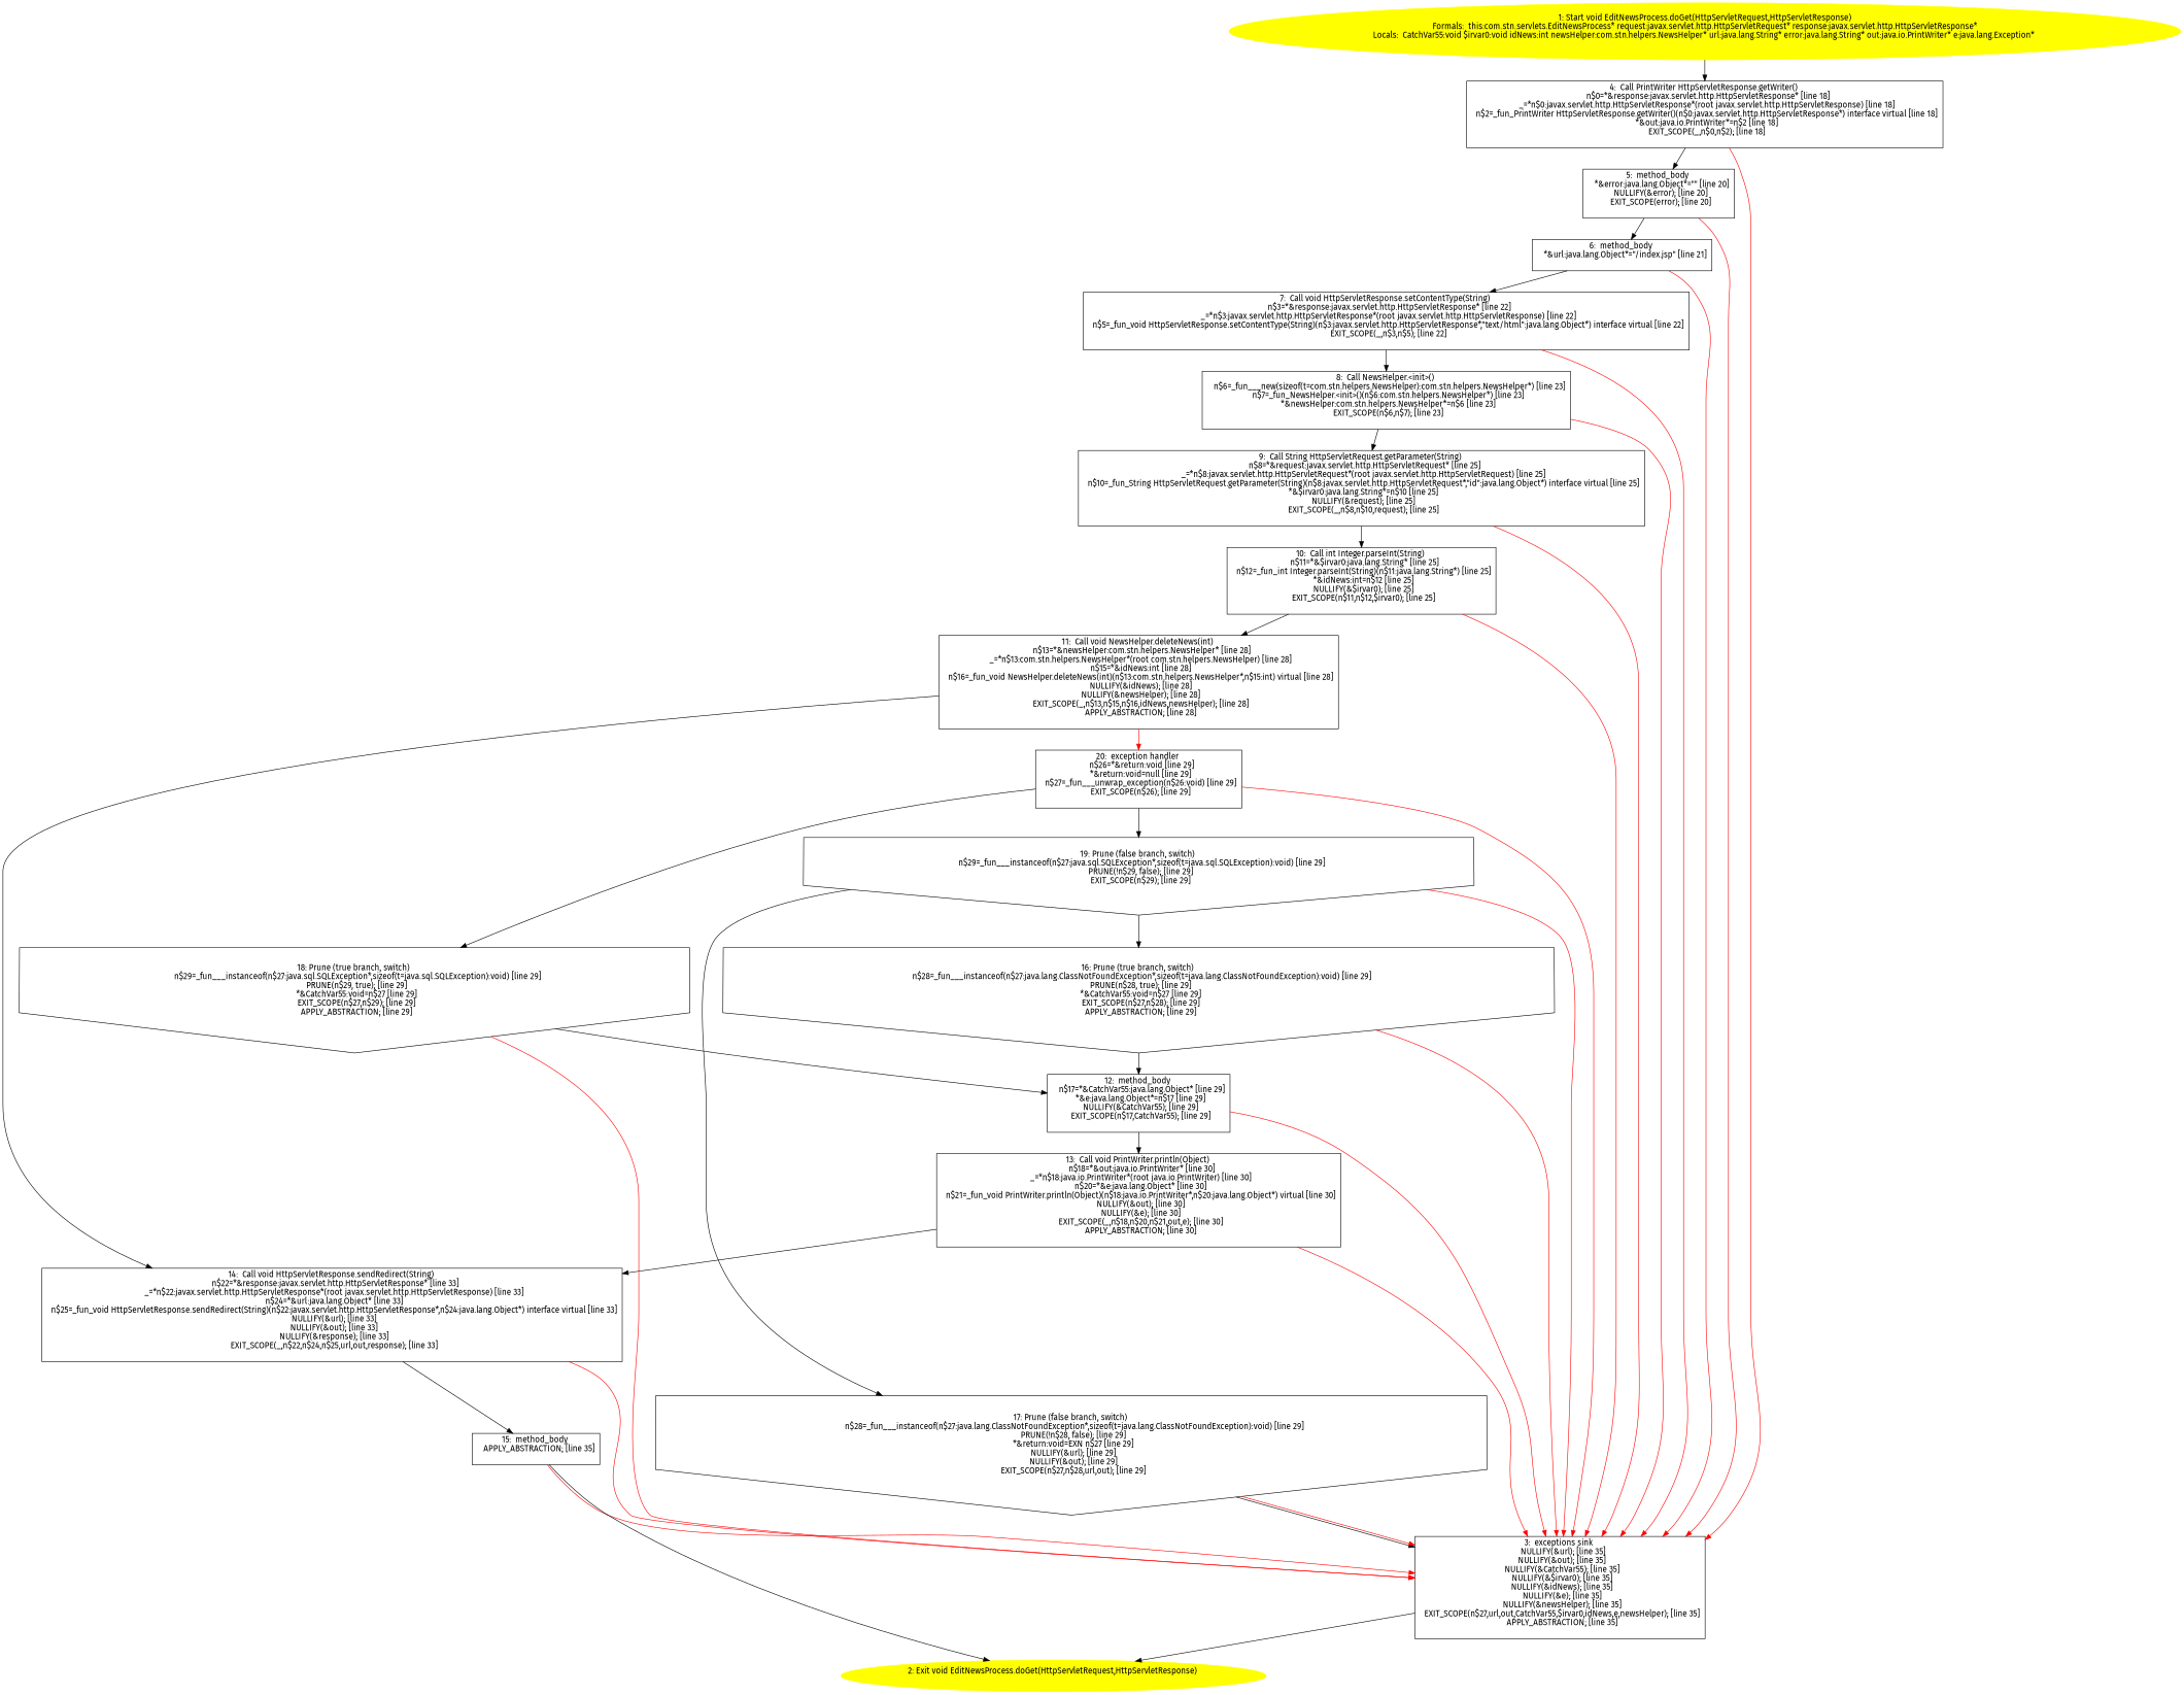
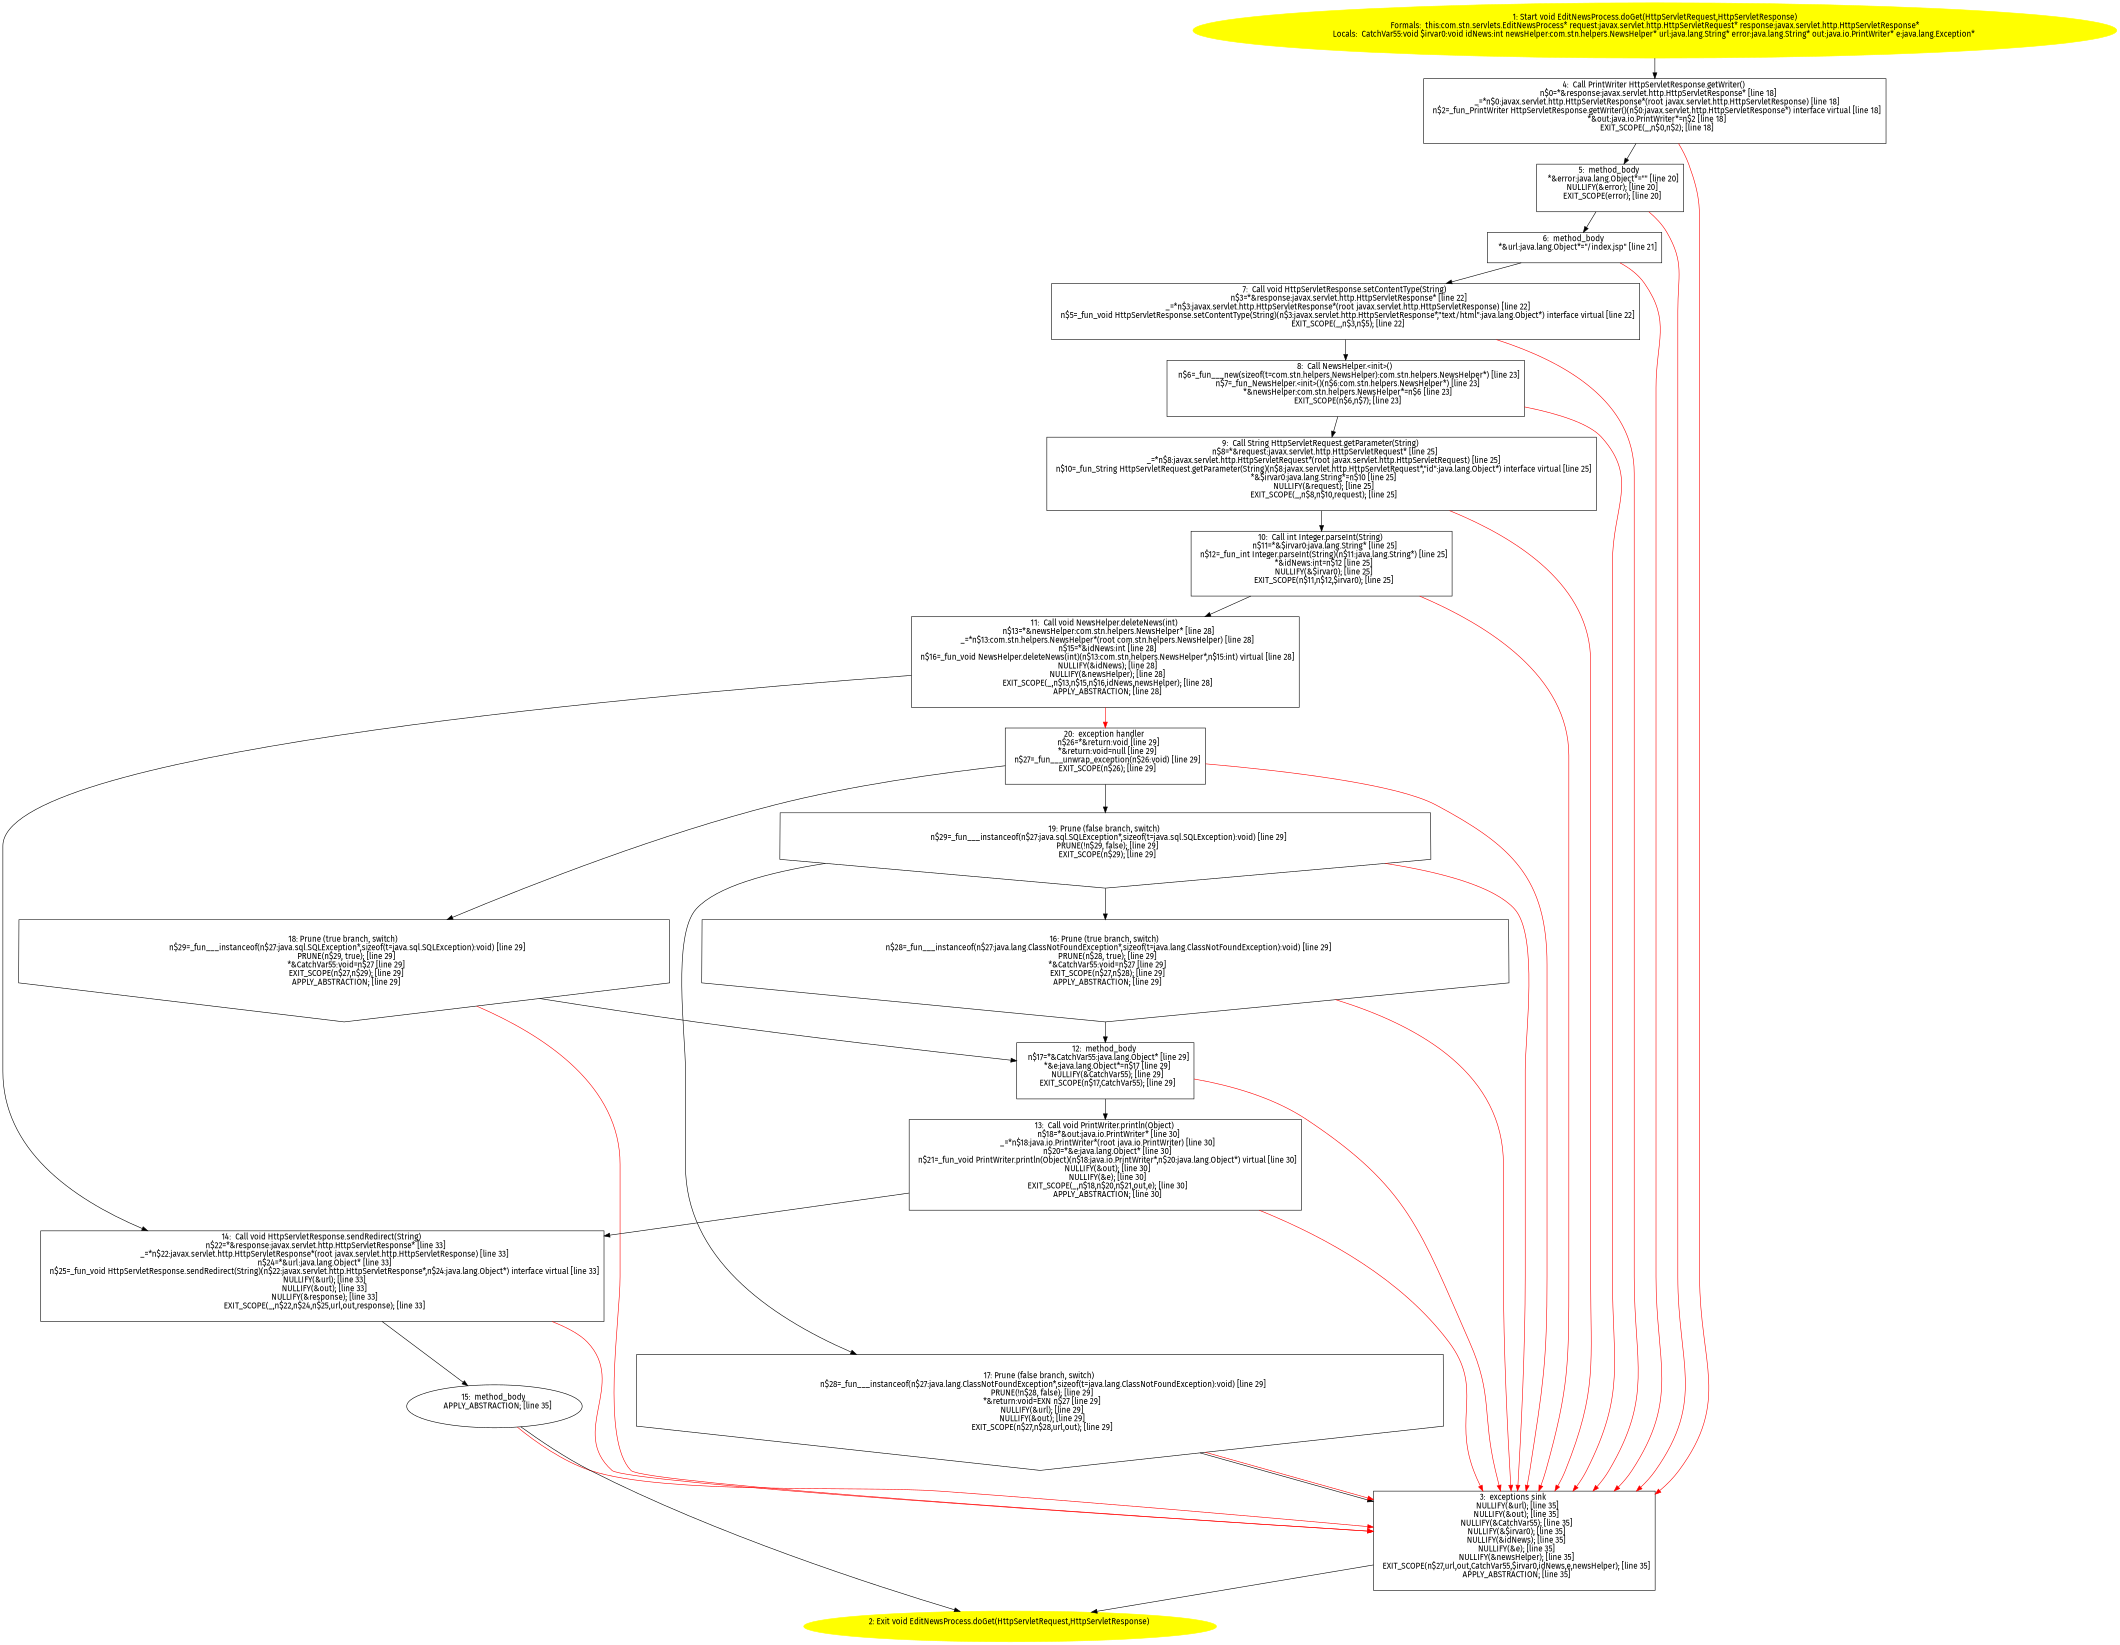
  digraph {
    fontname="Fira Sans"
    node [fontname="Fira Sans" shape=box]
    edge [fontname="Fira Sans"]
    n1 [color=yellow label="1: Start void EditNewsProcess.doGet(HttpServletRequest,HttpServletResponse)\nFormals:  this:com.stn.servlets.EditNewsProcess* request:javax.servlet.http.HttpServletRequest* response:javax.servlet.http.HttpServletResponse*\nLocals:  CatchVar55:void $irvar0:void idNews:int newsHelper:com.stn.helpers.NewsHelper* url:java.lang.String* error:java.lang.String* out:java.io.PrintWriter* e:java.lang.Exception* \n  " style=filled shape=""]
    n2 [label="4:  Call PrintWriter HttpServletResponse.getWriter() \n   n$0=*&response:javax.servlet.http.HttpServletResponse* [line 18]\n  _=*n$0:javax.servlet.http.HttpServletResponse*(root javax.servlet.http.HttpServletResponse) [line 18]\n  n$2=_fun_PrintWriter HttpServletResponse.getWriter()(n$0:javax.servlet.http.HttpServletResponse*) interface virtual [line 18]\n  *&out:java.io.PrintWriter*=n$2 [line 18]\n  EXIT_SCOPE(_,n$0,n$2); [line 18]\n "]
    n3 [label="3:  exceptions sink \n   NULLIFY(&url); [line 35]\n  NULLIFY(&out); [line 35]\n  NULLIFY(&CatchVar55); [line 35]\n  NULLIFY(&$irvar0); [line 35]\n  NULLIFY(&idNews); [line 35]\n  NULLIFY(&e); [line 35]\n  NULLIFY(&newsHelper); [line 35]\n  EXIT_SCOPE(n$27,url,out,CatchVar55,$irvar0,idNews,e,newsHelper); [line 35]\n  APPLY_ABSTRACTION; [line 35]\n "]
    n4 [label="5:  method_body \n   *&error:java.lang.Object*=\"\" [line 20]\n  NULLIFY(&error); [line 20]\n  EXIT_SCOPE(error); [line 20]\n "]
    n5 [color=yellow label="2: Exit void EditNewsProcess.doGet(HttpServletRequest,HttpServletResponse) \n  " style=filled shape=""]
    n6 [label="6:  method_body \n   *&url:java.lang.Object*=\"/index.jsp\" [line 21]\n "]
    n7 [label="7:  Call void HttpServletResponse.setContentType(String) \n   n$3=*&response:javax.servlet.http.HttpServletResponse* [line 22]\n  _=*n$3:javax.servlet.http.HttpServletResponse*(root javax.servlet.http.HttpServletResponse) [line 22]\n  n$5=_fun_void HttpServletResponse.setContentType(String)(n$3:javax.servlet.http.HttpServletResponse*,\"text/html\":java.lang.Object*) interface virtual [line 22]\n  EXIT_SCOPE(_,n$3,n$5); [line 22]\n "]
    n8 [label="8:  Call NewsHelper.<init>() \n   n$6=_fun___new(sizeof(t=com.stn.helpers.NewsHelper):com.stn.helpers.NewsHelper*) [line 23]\n  n$7=_fun_NewsHelper.<init>()(n$6:com.stn.helpers.NewsHelper*) [line 23]\n  *&newsHelper:com.stn.helpers.NewsHelper*=n$6 [line 23]\n  EXIT_SCOPE(n$6,n$7); [line 23]\n "]
    n9 [label="9:  Call String HttpServletRequest.getParameter(String) \n   n$8=*&request:javax.servlet.http.HttpServletRequest* [line 25]\n  _=*n$8:javax.servlet.http.HttpServletRequest*(root javax.servlet.http.HttpServletRequest) [line 25]\n  n$10=_fun_String HttpServletRequest.getParameter(String)(n$8:javax.servlet.http.HttpServletRequest*,\"id\":java.lang.Object*) interface virtual [line 25]\n  *&$irvar0:java.lang.String*=n$10 [line 25]\n  NULLIFY(&request); [line 25]\n  EXIT_SCOPE(_,n$8,n$10,request); [line 25]\n "]
    n10 [label="10:  Call int Integer.parseInt(String) \n   n$11=*&$irvar0:java.lang.String* [line 25]\n  n$12=_fun_int Integer.parseInt(String)(n$11:java.lang.String*) [line 25]\n  *&idNews:int=n$12 [line 25]\n  NULLIFY(&$irvar0); [line 25]\n  EXIT_SCOPE(n$11,n$12,$irvar0); [line 25]\n "]
    n11 [label="11:  Call void NewsHelper.deleteNews(int) \n   n$13=*&newsHelper:com.stn.helpers.NewsHelper* [line 28]\n  _=*n$13:com.stn.helpers.NewsHelper*(root com.stn.helpers.NewsHelper) [line 28]\n  n$15=*&idNews:int [line 28]\n  n$16=_fun_void NewsHelper.deleteNews(int)(n$13:com.stn.helpers.NewsHelper*,n$15:int) virtual [line 28]\n  NULLIFY(&idNews); [line 28]\n  NULLIFY(&newsHelper); [line 28]\n  EXIT_SCOPE(_,n$13,n$15,n$16,idNews,newsHelper); [line 28]\n  APPLY_ABSTRACTION; [line 28]\n "]
    n12 [label="14:  Call void HttpServletResponse.sendRedirect(String) \n   n$22=*&response:javax.servlet.http.HttpServletResponse* [line 33]\n  _=*n$22:javax.servlet.http.HttpServletResponse*(root javax.servlet.http.HttpServletResponse) [line 33]\n  n$24=*&url:java.lang.Object* [line 33]\n  n$25=_fun_void HttpServletResponse.sendRedirect(String)(n$22:javax.servlet.http.HttpServletResponse*,n$24:java.lang.Object*) interface virtual [line 33]\n  NULLIFY(&url); [line 33]\n  NULLIFY(&out); [line 33]\n  NULLIFY(&response); [line 33]\n  EXIT_SCOPE(_,n$22,n$24,n$25,url,out,response); [line 33]\n "]
    n13 [label="20:  exception handler \n   n$26=*&return:void [line 29]\n  *&return:void=null [line 29]\n  n$27=_fun___unwrap_exception(n$26:void) [line 29]\n  EXIT_SCOPE(n$26); [line 29]\n "]
-   n14 [label="15:  method_body \n   APPLY_ABSTRACTION; [line 35]\n "]
+   n14 [label="15:  method_body \n   APPLY_ABSTRACTION; [line 35]\n " shape=ellipse]
    n15 [label="18: Prune (true branch, switch) \n   n$29=_fun___instanceof(n$27:java.sql.SQLException*,sizeof(t=java.sql.SQLException):void) [line 29]\n  PRUNE(n$29, true); [line 29]\n  *&CatchVar55:void=n$27 [line 29]\n  EXIT_SCOPE(n$27,n$29); [line 29]\n  APPLY_ABSTRACTION; [line 29]\n " shape=invhouse]
    n16 [label="19: Prune (false branch, switch) \n   n$29=_fun___instanceof(n$27:java.sql.SQLException*,sizeof(t=java.sql.SQLException):void) [line 29]\n  PRUNE(!n$29, false); [line 29]\n  EXIT_SCOPE(n$29); [line 29]\n " shape=invhouse]
    n17 [label="12:  method_body \n   n$17=*&CatchVar55:java.lang.Object* [line 29]\n  *&e:java.lang.Object*=n$17 [line 29]\n  NULLIFY(&CatchVar55); [line 29]\n  EXIT_SCOPE(n$17,CatchVar55); [line 29]\n "]
    n18 [label="13:  Call void PrintWriter.println(Object) \n   n$18=*&out:java.io.PrintWriter* [line 30]\n  _=*n$18:java.io.PrintWriter*(root java.io.PrintWriter) [line 30]\n  n$20=*&e:java.lang.Object* [line 30]\n  n$21=_fun_void PrintWriter.println(Object)(n$18:java.io.PrintWriter*,n$20:java.lang.Object*) virtual [line 30]\n  NULLIFY(&out); [line 30]\n  NULLIFY(&e); [line 30]\n  EXIT_SCOPE(_,n$18,n$20,n$21,out,e); [line 30]\n  APPLY_ABSTRACTION; [line 30]\n "]
    n19 [label="16: Prune (true branch, switch) \n   n$28=_fun___instanceof(n$27:java.lang.ClassNotFoundException*,sizeof(t=java.lang.ClassNotFoundException):void) [line 29]\n  PRUNE(n$28, true); [line 29]\n  *&CatchVar55:void=n$27 [line 29]\n  EXIT_SCOPE(n$27,n$28); [line 29]\n  APPLY_ABSTRACTION; [line 29]\n " shape=invhouse]
    n20 [label="17: Prune (false branch, switch) \n   n$28=_fun___instanceof(n$27:java.lang.ClassNotFoundException*,sizeof(t=java.lang.ClassNotFoundException):void) [line 29]\n  PRUNE(!n$28, false); [line 29]\n  *&return:void=EXN n$27 [line 29]\n  NULLIFY(&url); [line 29]\n  NULLIFY(&out); [line 29]\n  EXIT_SCOPE(n$27,n$28,url,out); [line 29]\n " shape=invhouse]
    n1 -> n2
    n2 -> n3 [color=red]
    n2 -> n4
    n3 -> n5
    n4 -> n3 [color=red]
    n4 -> n6
    n6 -> n3 [color=red]
    n6 -> n7
    n7 -> n3 [color=red]
    n7 -> n8
    n8 -> n3 [color=red]
    n8 -> n9
    n9 -> n3 [color=red]
    n9 -> n10
    n10 -> n3 [color=red]
    n10 -> n11
    n11 -> n12
    n11 -> n13 [color=red]
    n12 -> n3 [color=red]
    n12 -> n14
    n13 -> n3 [color=red]
    n13 -> n15
    n13 -> n16
    n14 -> n3 [color=red]
    n14 -> n5
    n15 -> n3 [color=red]
    n15 -> n17
    n16 -> n3 [color=red]
    n16 -> n19
    n16 -> n20
    n17 -> n3 [color=red]
    n17 -> n18
    n18 -> n3 [color=red]
    n18 -> n12
    n19 -> n3 [color=red]
    n19 -> n17
    n20 -> n3
    n20 -> n3 [color=red]
  }
